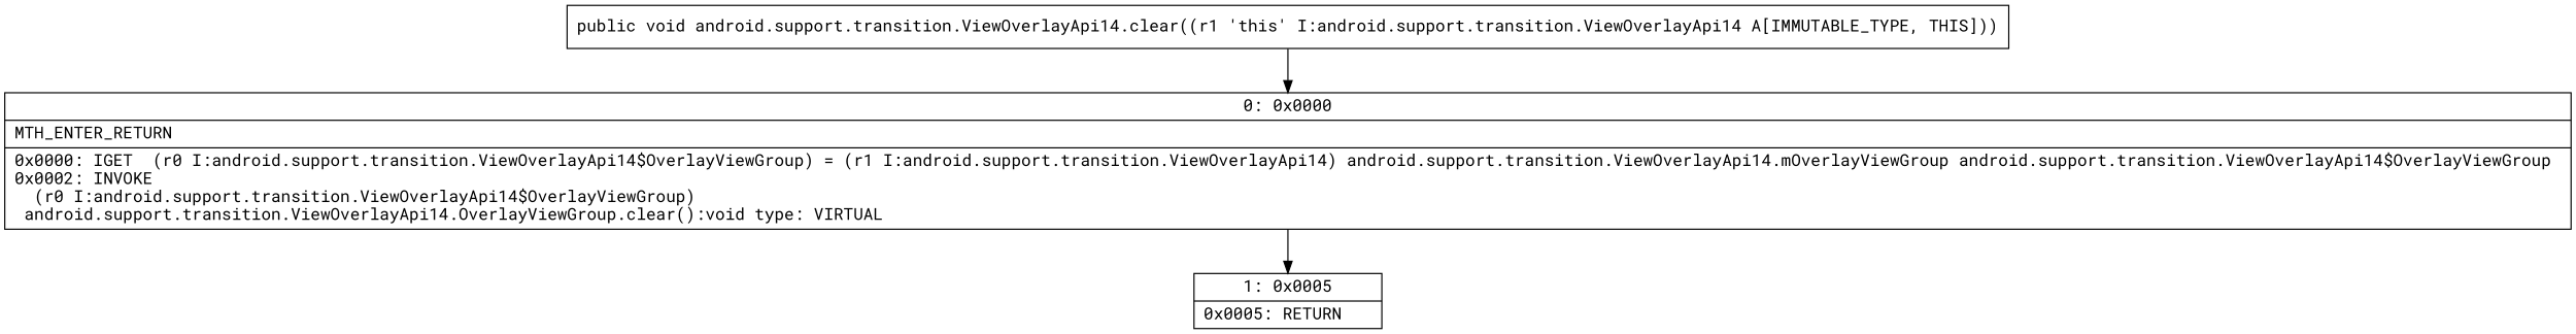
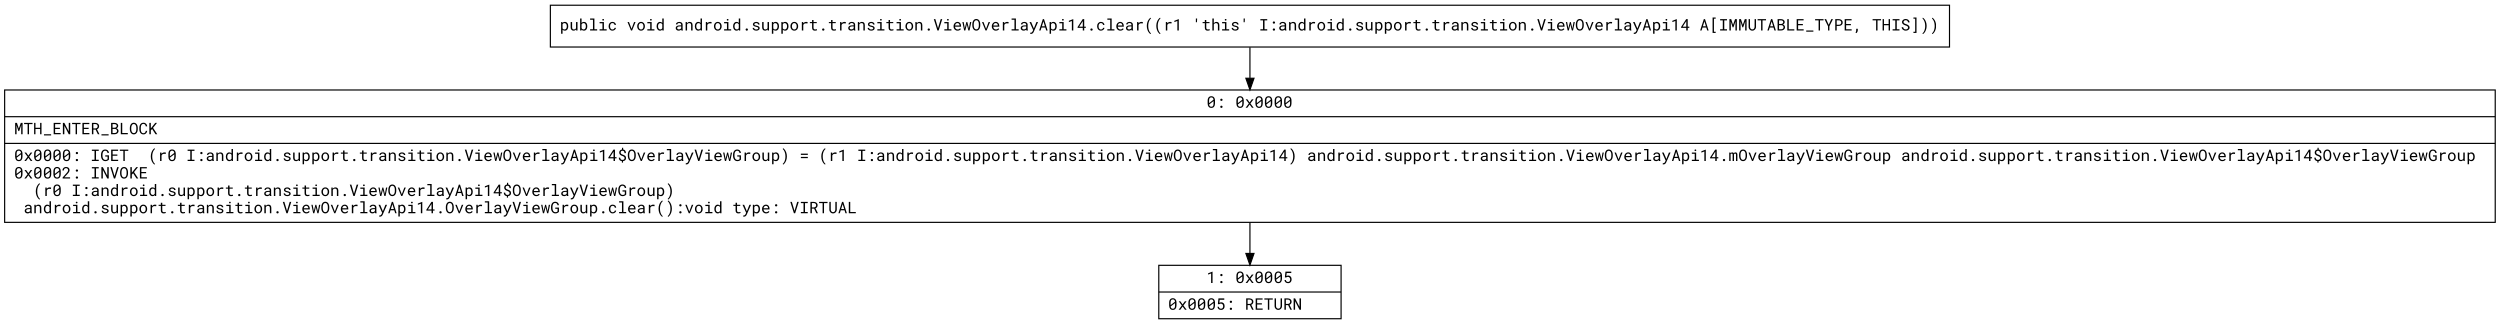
  digraph {
    fontname="Roboto Mono"
    node [shape=record fontname="Roboto Mono"]
    edge [fontname="Roboto Mono"]
-   n1 [label="{0\:\ 0x0000|MTH_ENTER_RETURN\l|0x0000: IGET  (r0 I:android.support.transition.ViewOverlayApi14$OverlayViewGroup) = (r1 I:android.support.transition.ViewOverlayApi14) android.support.transition.ViewOverlayApi14.mOverlayViewGroup android.support.transition.ViewOverlayApi14$OverlayViewGroup \l0x0002: INVOKE  \l  (r0 I:android.support.transition.ViewOverlayApi14$OverlayViewGroup)\l android.support.transition.ViewOverlayApi14.OverlayViewGroup.clear():void type: VIRTUAL \l}"]
+   n1 [label="{0\:\ 0x0000|MTH_ENTER_BLOCK\l|0x0000: IGET  (r0 I:android.support.transition.ViewOverlayApi14$OverlayViewGroup) = (r1 I:android.support.transition.ViewOverlayApi14) android.support.transition.ViewOverlayApi14.mOverlayViewGroup android.support.transition.ViewOverlayApi14$OverlayViewGroup \l0x0002: INVOKE  \l  (r0 I:android.support.transition.ViewOverlayApi14$OverlayViewGroup)\l android.support.transition.ViewOverlayApi14.OverlayViewGroup.clear():void type: VIRTUAL \l}"]
    n2 [label="{1\:\ 0x0005|0x0005: RETURN   \l}"]
    n3 [label="{public void android.support.transition.ViewOverlayApi14.clear((r1 'this' I:android.support.transition.ViewOverlayApi14 A[IMMUTABLE_TYPE, THIS])) }"]
    n1 -> n2
    n3 -> n1
  }
